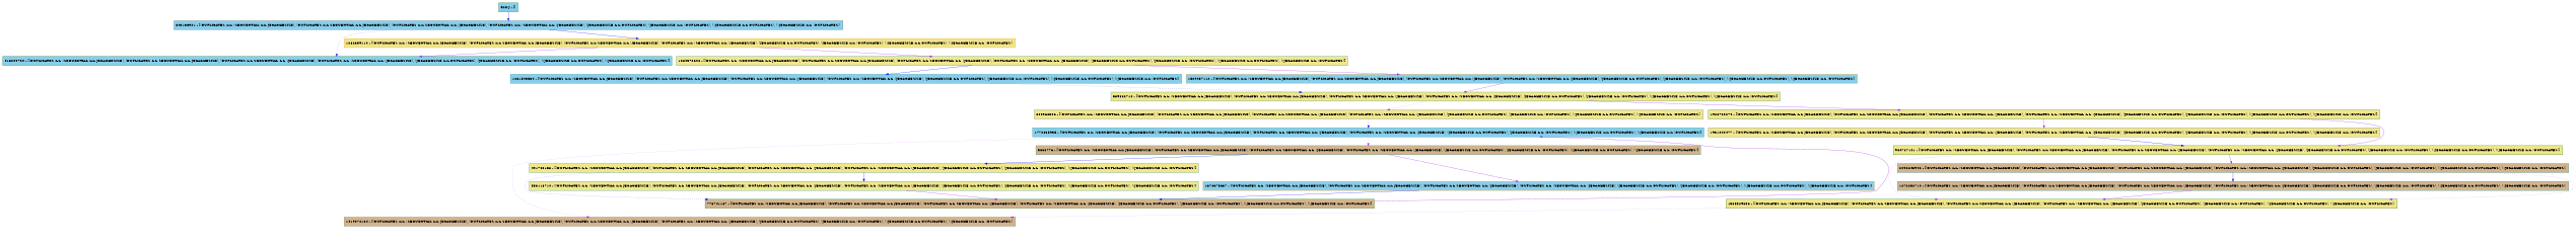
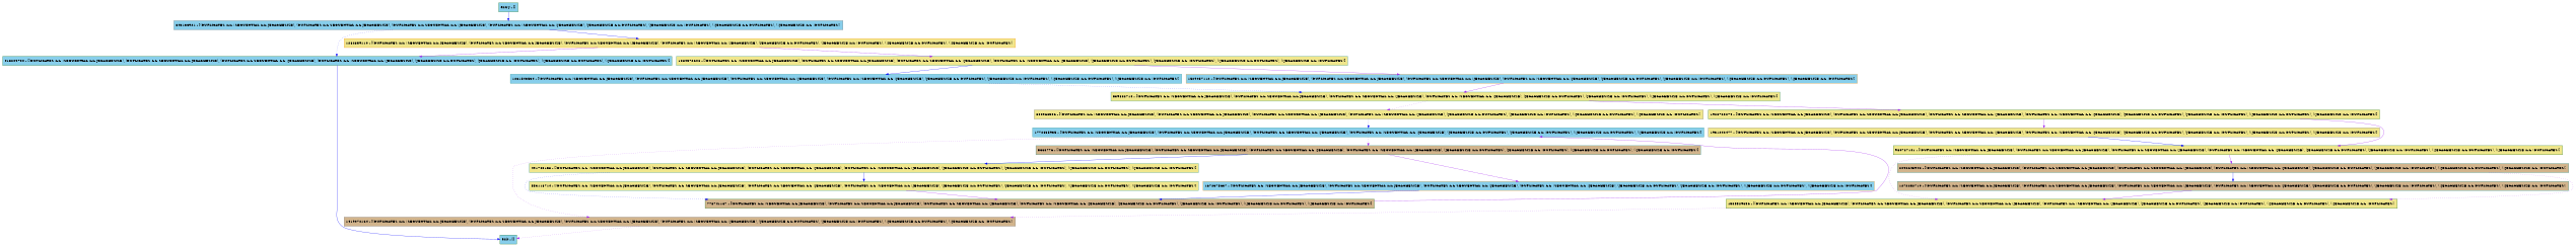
  digraph {
    node [shape=record style=filled fillcolor=khaki color=teal]
    edge [color=purple style=solid]
    n1 [label="539832714 - [(DUPLICATES && !SEQUENTIAL && JECACHESIZE), (DUPLICATES && SEQUENTIAL && JECACHESIZE), (DUPLICATES && SEQUENTIAL && !JECACHESIZE), (DUPLICATES && !SEQUENTIAL && !JECACHESIZE), (JECACHESIZE && DUPLICATES), (JECACHESIZE && !DUPLICATES), (!JECACHESIZE && DUPLICATES), (!JECACHESIZE && !DUPLICATES)]"]
    n2 [label="1928763274 - [(DUPLICATES && !SEQUENTIAL && JECACHESIZE), (DUPLICATES && SEQUENTIAL && JECACHESIZE), (DUPLICATES && SEQUENTIAL && !JECACHESIZE), (DUPLICATES && !SEQUENTIAL && !JECACHESIZE), (JECACHESIZE && DUPLICATES), (JECACHESIZE && !DUPLICATES), (!JECACHESIZE && DUPLICATES), (!JECACHESIZE && !DUPLICATES)]" color=darkgreen]
    n3 [label="880966506 - [(DUPLICATES && !SEQUENTIAL && JECACHESIZE), (DUPLICATES && SEQUENTIAL && JECACHESIZE), (DUPLICATES && SEQUENTIAL && !JECACHESIZE), (DUPLICATES && !SEQUENTIAL && !JECACHESIZE), (JECACHESIZE && DUPLICATES), (JECACHESIZE && !DUPLICATES), (!JECACHESIZE && DUPLICATES), (!JECACHESIZE && !DUPLICATES)]" color=gray40]
    n4 [label="553118714 - [(DUPLICATES && !SEQUENTIAL && JECACHESIZE), (DUPLICATES && SEQUENTIAL && JECACHESIZE), (DUPLICATES && SEQUENTIAL && !JECACHESIZE), (DUPLICATES && !SEQUENTIAL && !JECACHESIZE), (JECACHESIZE && DUPLICATES), (JECACHESIZE && !DUPLICATES), (!JECACHESIZE && DUPLICATES), (!JECACHESIZE && !DUPLICATES)]"]
    n5 [label="778741167 - [(DUPLICATES && !SEQUENTIAL && JECACHESIZE), (DUPLICATES && SEQUENTIAL && JECACHESIZE), (DUPLICATES && SEQUENTIAL && !JECACHESIZE), (DUPLICATES && !SEQUENTIAL && !JECACHESIZE), (JECACHESIZE && DUPLICATES), (JECACHESIZE && !DUPLICATES), (!JECACHESIZE && DUPLICATES), (!JECACHESIZE && !DUPLICATES)]" fillcolor=tan color=darkgreen]
    n6 [label="1931242477 - [(DUPLICATES && !SEQUENTIAL && JECACHESIZE), (DUPLICATES && SEQUENTIAL && JECACHESIZE), (DUPLICATES && SEQUENTIAL && !JECACHESIZE), (DUPLICATES && !SEQUENTIAL && !JECACHESIZE), (JECACHESIZE && DUPLICATES), (JECACHESIZE && !DUPLICATES), (!JECACHESIZE && DUPLICATES), (!JECACHESIZE && !DUPLICATES)]" color=gray40]
    n7 [label="980727141 - [(DUPLICATES && !SEQUENTIAL && JECACHESIZE), (DUPLICATES && SEQUENTIAL && JECACHESIZE), (DUPLICATES && SEQUENTIAL && !JECACHESIZE), (DUPLICATES && !SEQUENTIAL && !JECACHESIZE), (JECACHESIZE && DUPLICATES), (JECACHESIZE && !DUPLICATES), (!JECACHESIZE && DUPLICATES), (!JECACHESIZE && !DUPLICATES)]" color=darkgreen]
    n8 [label="2096643942 - [(DUPLICATES && !SEQUENTIAL && JECACHESIZE), (DUPLICATES && SEQUENTIAL && JECACHESIZE), (DUPLICATES && SEQUENTIAL && !JECACHESIZE), (DUPLICATES && !SEQUENTIAL && !JECACHESIZE), (JECACHESIZE && DUPLICATES), (JECACHESIZE && !DUPLICATES), (!JECACHESIZE && DUPLICATES), (!JECACHESIZE && !DUPLICATES)]" fillcolor=tan]
    n9 [label="1535529656 - [(DUPLICATES && !SEQUENTIAL && JECACHESIZE), (DUPLICATES && SEQUENTIAL && JECACHESIZE), (DUPLICATES && SEQUENTIAL && !JECACHESIZE), (DUPLICATES && !SEQUENTIAL && !JECACHESIZE), (JECACHESIZE && DUPLICATES), (JECACHESIZE && !DUPLICATES), (!JECACHESIZE && DUPLICATES), (!JECACHESIZE && !DUPLICATES)]" color=darkgreen]
    n10 [label="1272252710 - [(DUPLICATES && !SEQUENTIAL && JECACHESIZE), (DUPLICATES && SEQUENTIAL && JECACHESIZE), (DUPLICATES && SEQUENTIAL && !JECACHESIZE), (DUPLICATES && !SEQUENTIAL && !JECACHESIZE), (JECACHESIZE && DUPLICATES), (JECACHESIZE && !DUPLICATES), (!JECACHESIZE && DUPLICATES), (!JECACHESIZE && !DUPLICATES)]" fillcolor=tan]
    n11 [label="843133921 - [(DUPLICATES && !SEQUENTIAL && JECACHESIZE), (DUPLICATES && SEQUENTIAL && JECACHESIZE), (DUPLICATES && SEQUENTIAL && !JECACHESIZE), (DUPLICATES && !SEQUENTIAL && !JECACHESIZE), (JECACHESIZE && DUPLICATES), (JECACHESIZE && !DUPLICATES), (!JECACHESIZE && DUPLICATES), (!JECACHESIZE && !DUPLICATES)]" fillcolor=skyblue color=gray40]
    n12 [label="1282859110 - [(DUPLICATES && !SEQUENTIAL && JECACHESIZE), (DUPLICATES && SEQUENTIAL && JECACHESIZE), (DUPLICATES && SEQUENTIAL && !JECACHESIZE), (DUPLICATES && !SEQUENTIAL && !JECACHESIZE), (JECACHESIZE && DUPLICATES), (JECACHESIZE && !DUPLICATES), (!JECACHESIZE && DUPLICATES), (!JECACHESIZE && !DUPLICATES)]" color=darkorange]
    n13 [label="413209700 - [(DUPLICATES && !SEQUENTIAL && JECACHESIZE), (DUPLICATES && SEQUENTIAL && JECACHESIZE), (DUPLICATES && SEQUENTIAL && !JECACHESIZE), (DUPLICATES && !SEQUENTIAL && !JECACHESIZE), (JECACHESIZE && DUPLICATES), (JECACHESIZE && !DUPLICATES), (!JECACHESIZE && DUPLICATES), (!JECACHESIZE && !DUPLICATES)]" fillcolor=skyblue color=darkgreen]
    n14 [label="1772835935 - [(DUPLICATES && !SEQUENTIAL && JECACHESIZE), (DUPLICATES && SEQUENTIAL && JECACHESIZE), (DUPLICATES && SEQUENTIAL && !JECACHESIZE), (DUPLICATES && !SEQUENTIAL && !JECACHESIZE), (JECACHESIZE && DUPLICATES), (JECACHESIZE && !DUPLICATES), (!JECACHESIZE && DUPLICATES), (!JECACHESIZE && !DUPLICATES)]" fillcolor=skyblue]
    n15 [label="491783158 - [(DUPLICATES && !SEQUENTIAL && JECACHESIZE), (DUPLICATES && SEQUENTIAL && JECACHESIZE), (DUPLICATES && SEQUENTIAL && !JECACHESIZE), (DUPLICATES && !SEQUENTIAL && !JECACHESIZE), (JECACHESIZE && DUPLICATES), (JECACHESIZE && !DUPLICATES), (!JECACHESIZE && DUPLICATES), (!JECACHESIZE && !DUPLICATES)]"]
    n16 [label="1419072164 - [(DUPLICATES && !SEQUENTIAL && JECACHESIZE), (DUPLICATES && SEQUENTIAL && JECACHESIZE), (DUPLICATES && SEQUENTIAL && !JECACHESIZE), (DUPLICATES && !SEQUENTIAL && !JECACHESIZE), (JECACHESIZE && DUPLICATES), (JECACHESIZE && !DUPLICATES), (!JECACHESIZE && DUPLICATES), (!JECACHESIZE && !DUPLICATES)]" fillcolor=tan color=gray40]
    n17 [label="1529057112 - [(DUPLICATES && !SEQUENTIAL && JECACHESIZE), (DUPLICATES && SEQUENTIAL && JECACHESIZE), (DUPLICATES && SEQUENTIAL && !JECACHESIZE), (DUPLICATES && !SEQUENTIAL && !JECACHESIZE), (JECACHESIZE && DUPLICATES), (JECACHESIZE && !DUPLICATES), (!JECACHESIZE && DUPLICATES), (!JECACHESIZE && !DUPLICATES)]" fillcolor=skyblue color=darkorange]
    n18 [label="entry - []" fillcolor=skyblue color=darkgreen]
+   n19 [label="exit - []" fillcolor=skyblue color=darkgreen]
    n20 [label="1884572606 - [(DUPLICATES && !SEQUENTIAL && JECACHESIZE), (DUPLICATES && SEQUENTIAL && JECACHESIZE), (DUPLICATES && SEQUENTIAL && !JECACHESIZE), (DUPLICATES && !SEQUENTIAL && !JECACHESIZE), (JECACHESIZE && DUPLICATES), (JECACHESIZE && !DUPLICATES), (!JECACHESIZE && DUPLICATES), (!JECACHESIZE && !DUPLICATES)]"]
    n21 [label="1261543534 - [(DUPLICATES && !SEQUENTIAL && JECACHESIZE), (DUPLICATES && SEQUENTIAL && JECACHESIZE), (DUPLICATES && SEQUENTIAL && !JECACHESIZE), (DUPLICATES && !SEQUENTIAL && !JECACHESIZE), (JECACHESIZE && DUPLICATES), (JECACHESIZE && !DUPLICATES), (!JECACHESIZE && DUPLICATES), (!JECACHESIZE && !DUPLICATES)]" fillcolor=skyblue]
    n22 [label="5363776 - [(DUPLICATES && !SEQUENTIAL && JECACHESIZE), (DUPLICATES && SEQUENTIAL && JECACHESIZE), (DUPLICATES && SEQUENTIAL && !JECACHESIZE), (DUPLICATES && !SEQUENTIAL && !JECACHESIZE), (JECACHESIZE && DUPLICATES), (JECACHESIZE && !DUPLICATES), (!JECACHESIZE && DUPLICATES), (!JECACHESIZE && !DUPLICATES)]" fillcolor=tan]
    n23 [label="1672375637 - [(DUPLICATES && !SEQUENTIAL && JECACHESIZE), (DUPLICATES && SEQUENTIAL && JECACHESIZE), (DUPLICATES && SEQUENTIAL && !JECACHESIZE), (DUPLICATES && !SEQUENTIAL && !JECACHESIZE), (JECACHESIZE && DUPLICATES), (JECACHESIZE && !DUPLICATES), (!JECACHESIZE && DUPLICATES), (!JECACHESIZE && !DUPLICATES)]" fillcolor=skyblue color=darkorange]
    n1 -> n2
    n1 -> n3 [style=dotted]
    n2 -> n6
    n2 -> n7
    n3 -> n14 [color=blue style=dotted]
    n4 -> n5
    n5 -> n14
    n6 -> n7 [color=blue]
    n7 -> n8
    n7 -> n9 [style=dotted]
    n8 -> n9 [style=dotted]
    n8 -> n10 [color=blue]
    n9 -> n16 [style=dotted]
    n10 -> n9
    n11 -> n12 [color=blue]
    n11 -> n13 [color=blue style=dotted]
    n12 -> n13
    n12 -> n20
+   n13 -> n19 [color=blue]
    n14 -> n16 [style=dotted]
    n14 -> n22 [style=dotted]
    n15 -> n4 [color=blue]
    n15 -> n5 [color=blue style=dotted]
+   n16 -> n19 [style=dotted]
    n17 -> n1
    n18 -> n11 [color=blue]
    n20 -> n17
    n20 -> n21 [color=blue]
    n21 -> n1 [color=blue style=dotted]
    n22 -> n15 [color=blue]
    n22 -> n23
    n23 -> n5 [color=blue]
  }
